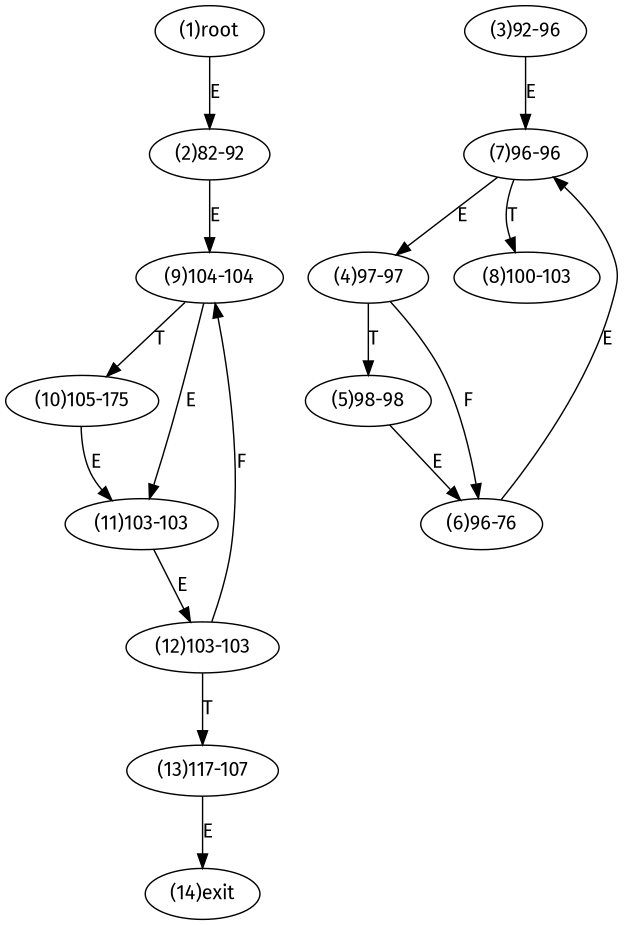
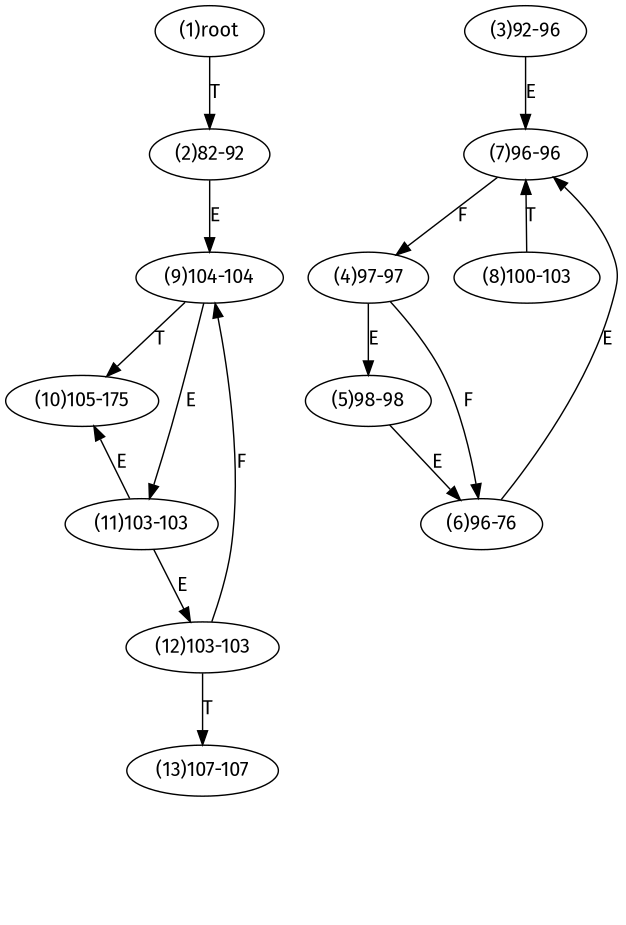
  digraph {
    fontname="Fira Sans"
    node [fontname="Fira Sans"]
    edge [fontname="Fira Sans"]
    n1 [label="(1)root"]
    n2 [label="(2)82-92"]
    n3 [label="(9)104-104"]
-   n4 [label="(13)117-107"]
-   n5 [label="(14)exit"]
+   n4 [label="(13)107-107"]
    n6 [label="(3)92-96"]
    n7 [label="(7)96-96"]
    n8 [label="(4)97-97"]
    n9 [label="(8)100-103"]
    n10 [label="(5)98-98"]
    n11 [label="(6)96-76"]
    n12 [label="(12)103-103"]
    n13 [label="(10)105-175"]
    n14 [label="(11)103-103"]
-   n1 -> n2 [label=E]
+   n1 -> n2 [label=T]
    n2 -> n3 [label=E]
    n3 -> n13 [label=T]
    n3 -> n14 [label=E]
-   n4 -> n5 [label=E]
    n6 -> n7 [label=E]
-   n7 -> n8 [label=E]
-   n7 -> n9 [label=T]
-   n8 -> n10 [label=T]
+   n7 -> n8 [label=F]
+   n9 -> n7 [label=T]
+   n8 -> n10 [label=E]
    n8 -> n11 [label=F]
    n10 -> n11 [label=E]
    n11 -> n7 [label=E]
    n12 -> n3 [label=F]
    n12 -> n4 [label=T]
-   n13 -> n14 [label=E]
+   n14 -> n13 [label=E]
    n14 -> n12 [label=E]
  }
